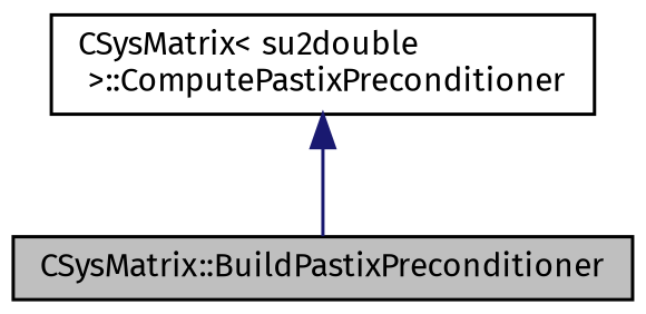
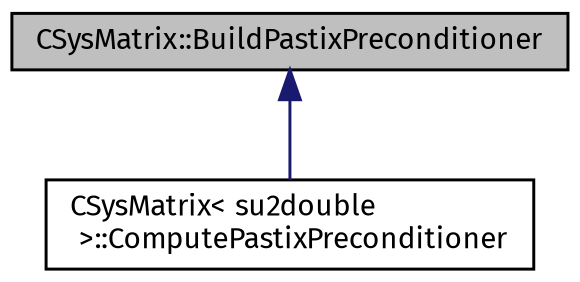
  digraph {
    rankdir=TB
    fontname="Fira Sans"
    node [color=black fontname="Fira Sans" fontsize=10 shape=record style=filled]
    n1 [fillcolor=grey75 fontcolor=black height=0.2 label="CSysMatrix::BuildPastixPreconditioner" width=0.4]
    n2 [fillcolor=white height=0.2 label="CSysMatrix\< su2double\l \>::ComputePastixPreconditioner" width=0.4]
-   n2 -> n1 [color=midnightblue dir=back fontname="Fira Sans" fontsize=10 labelfontname=Helvetica labelfontsize=10 style=solid]
+   n1 -> n2 [color=midnightblue dir=back fontname="Fira Sans" fontsize=10 labelfontname=Helvetica labelfontsize=10 style=solid]
  }
